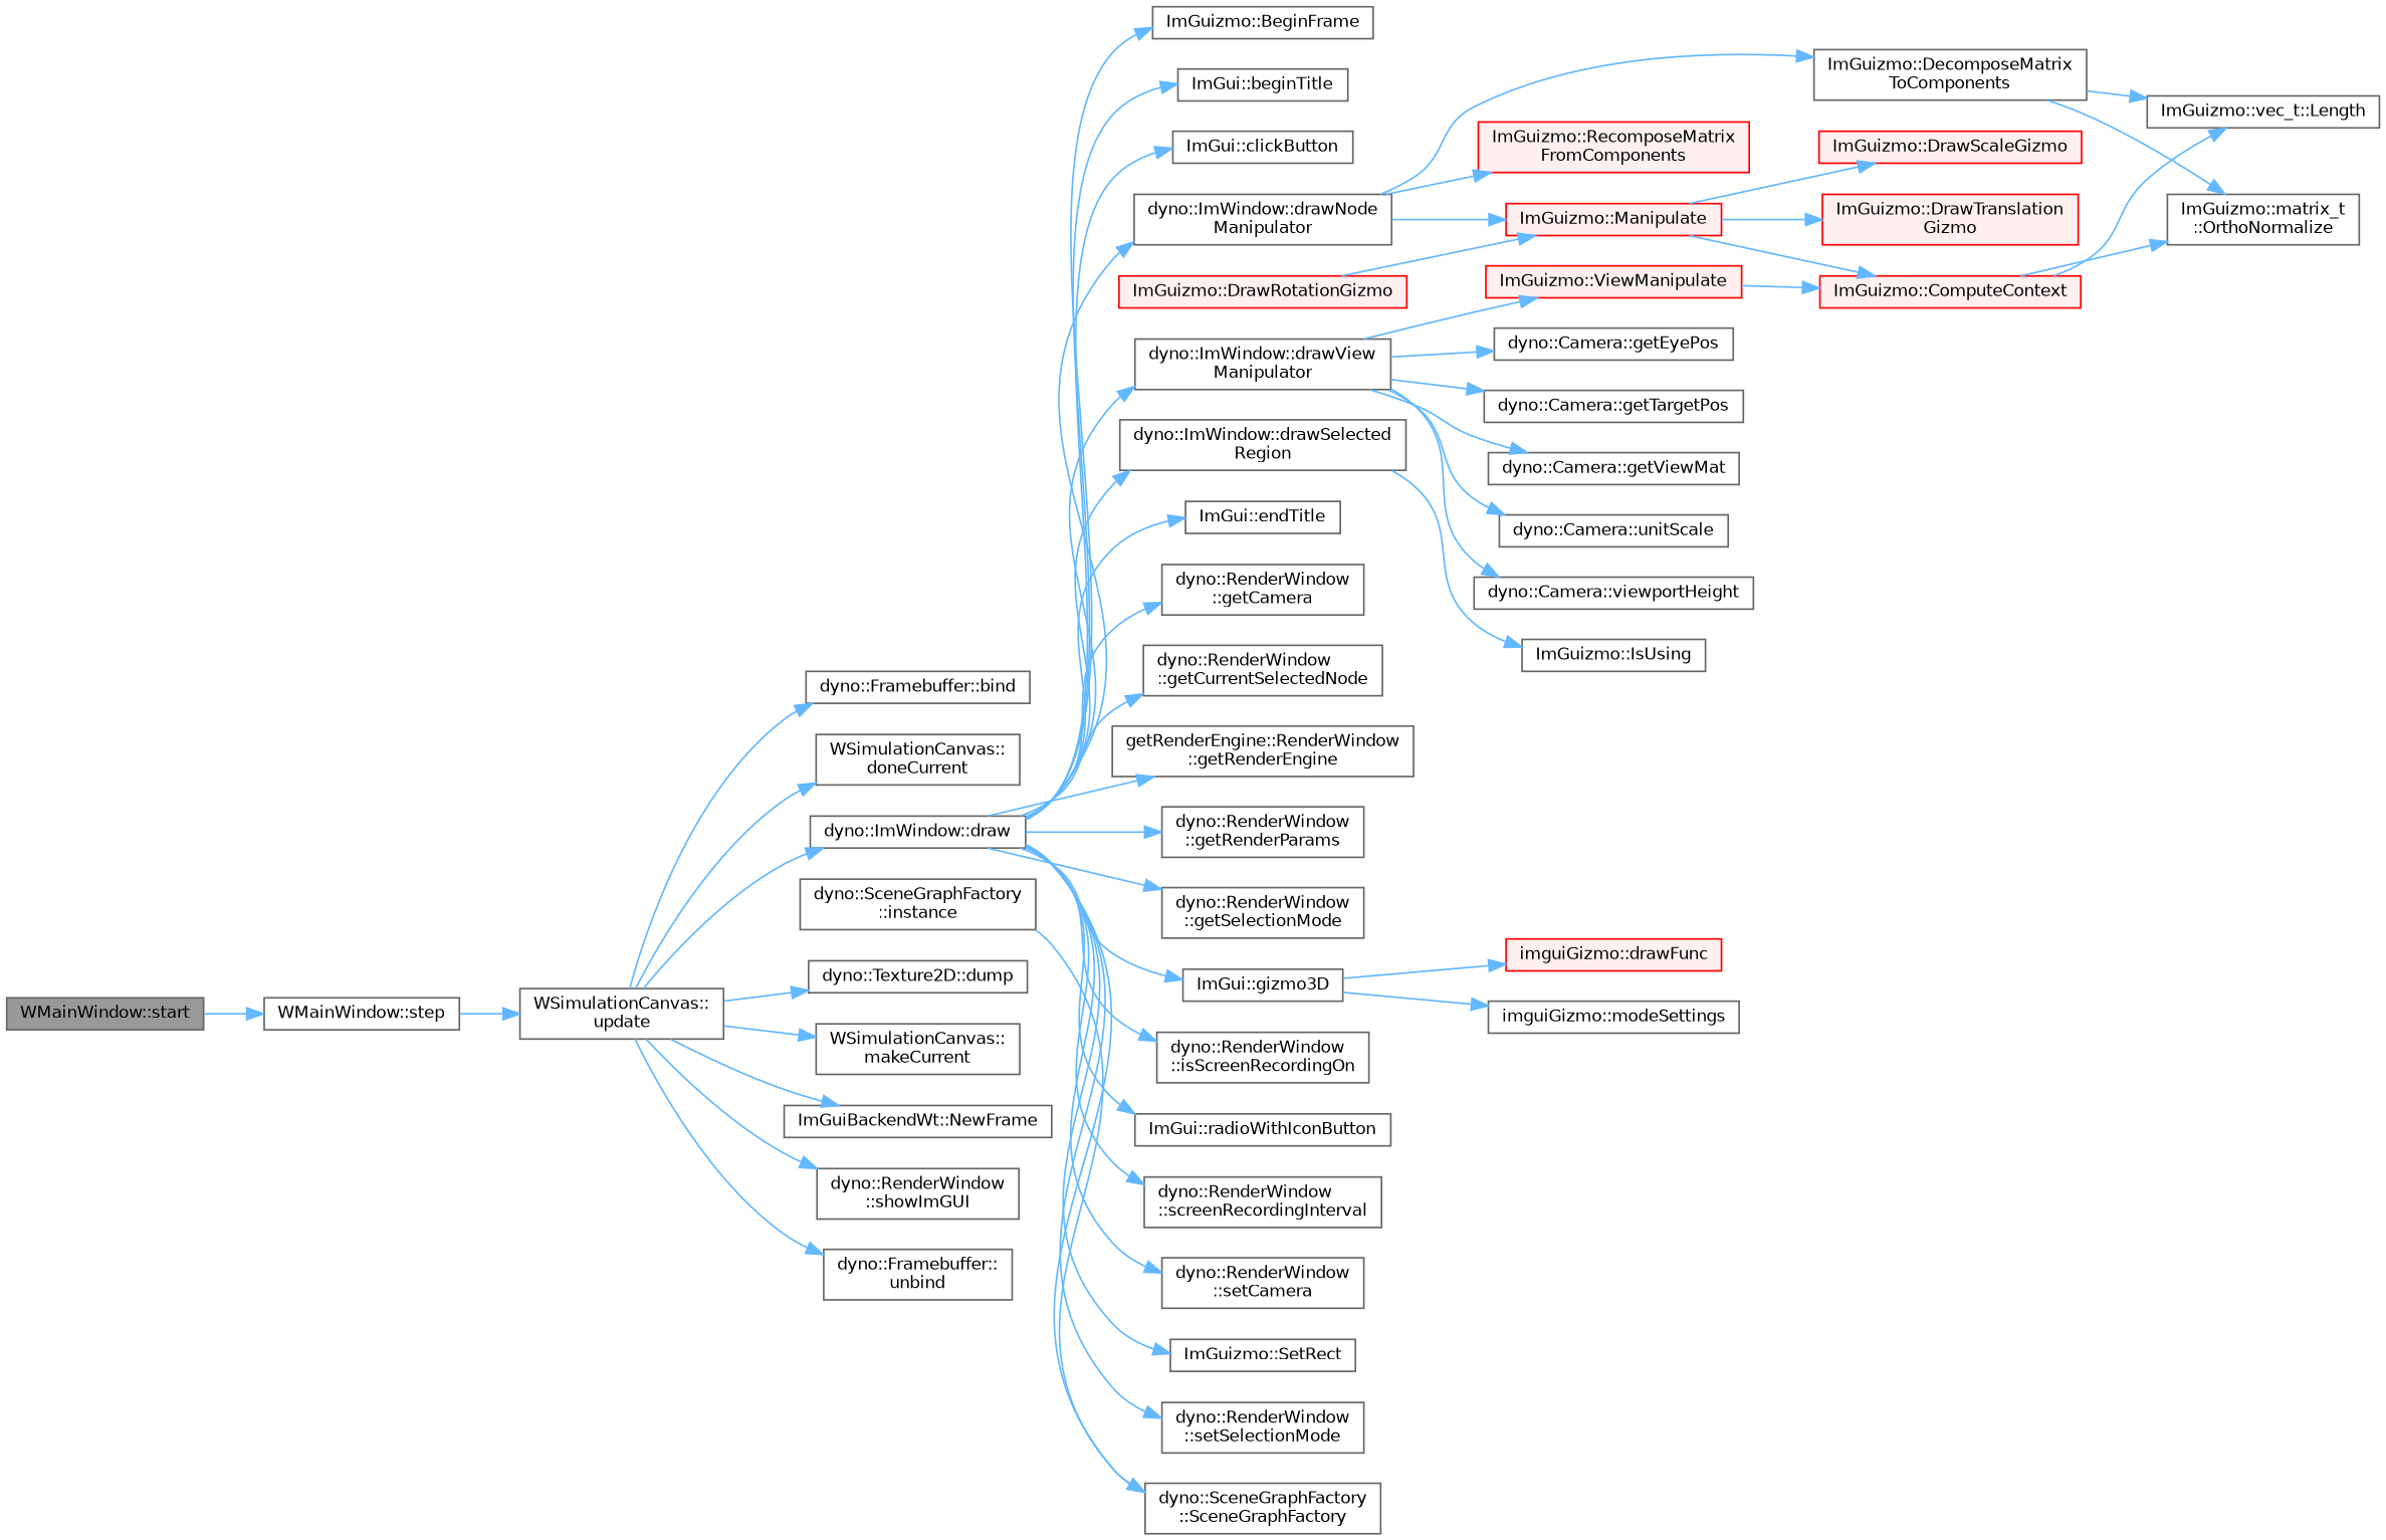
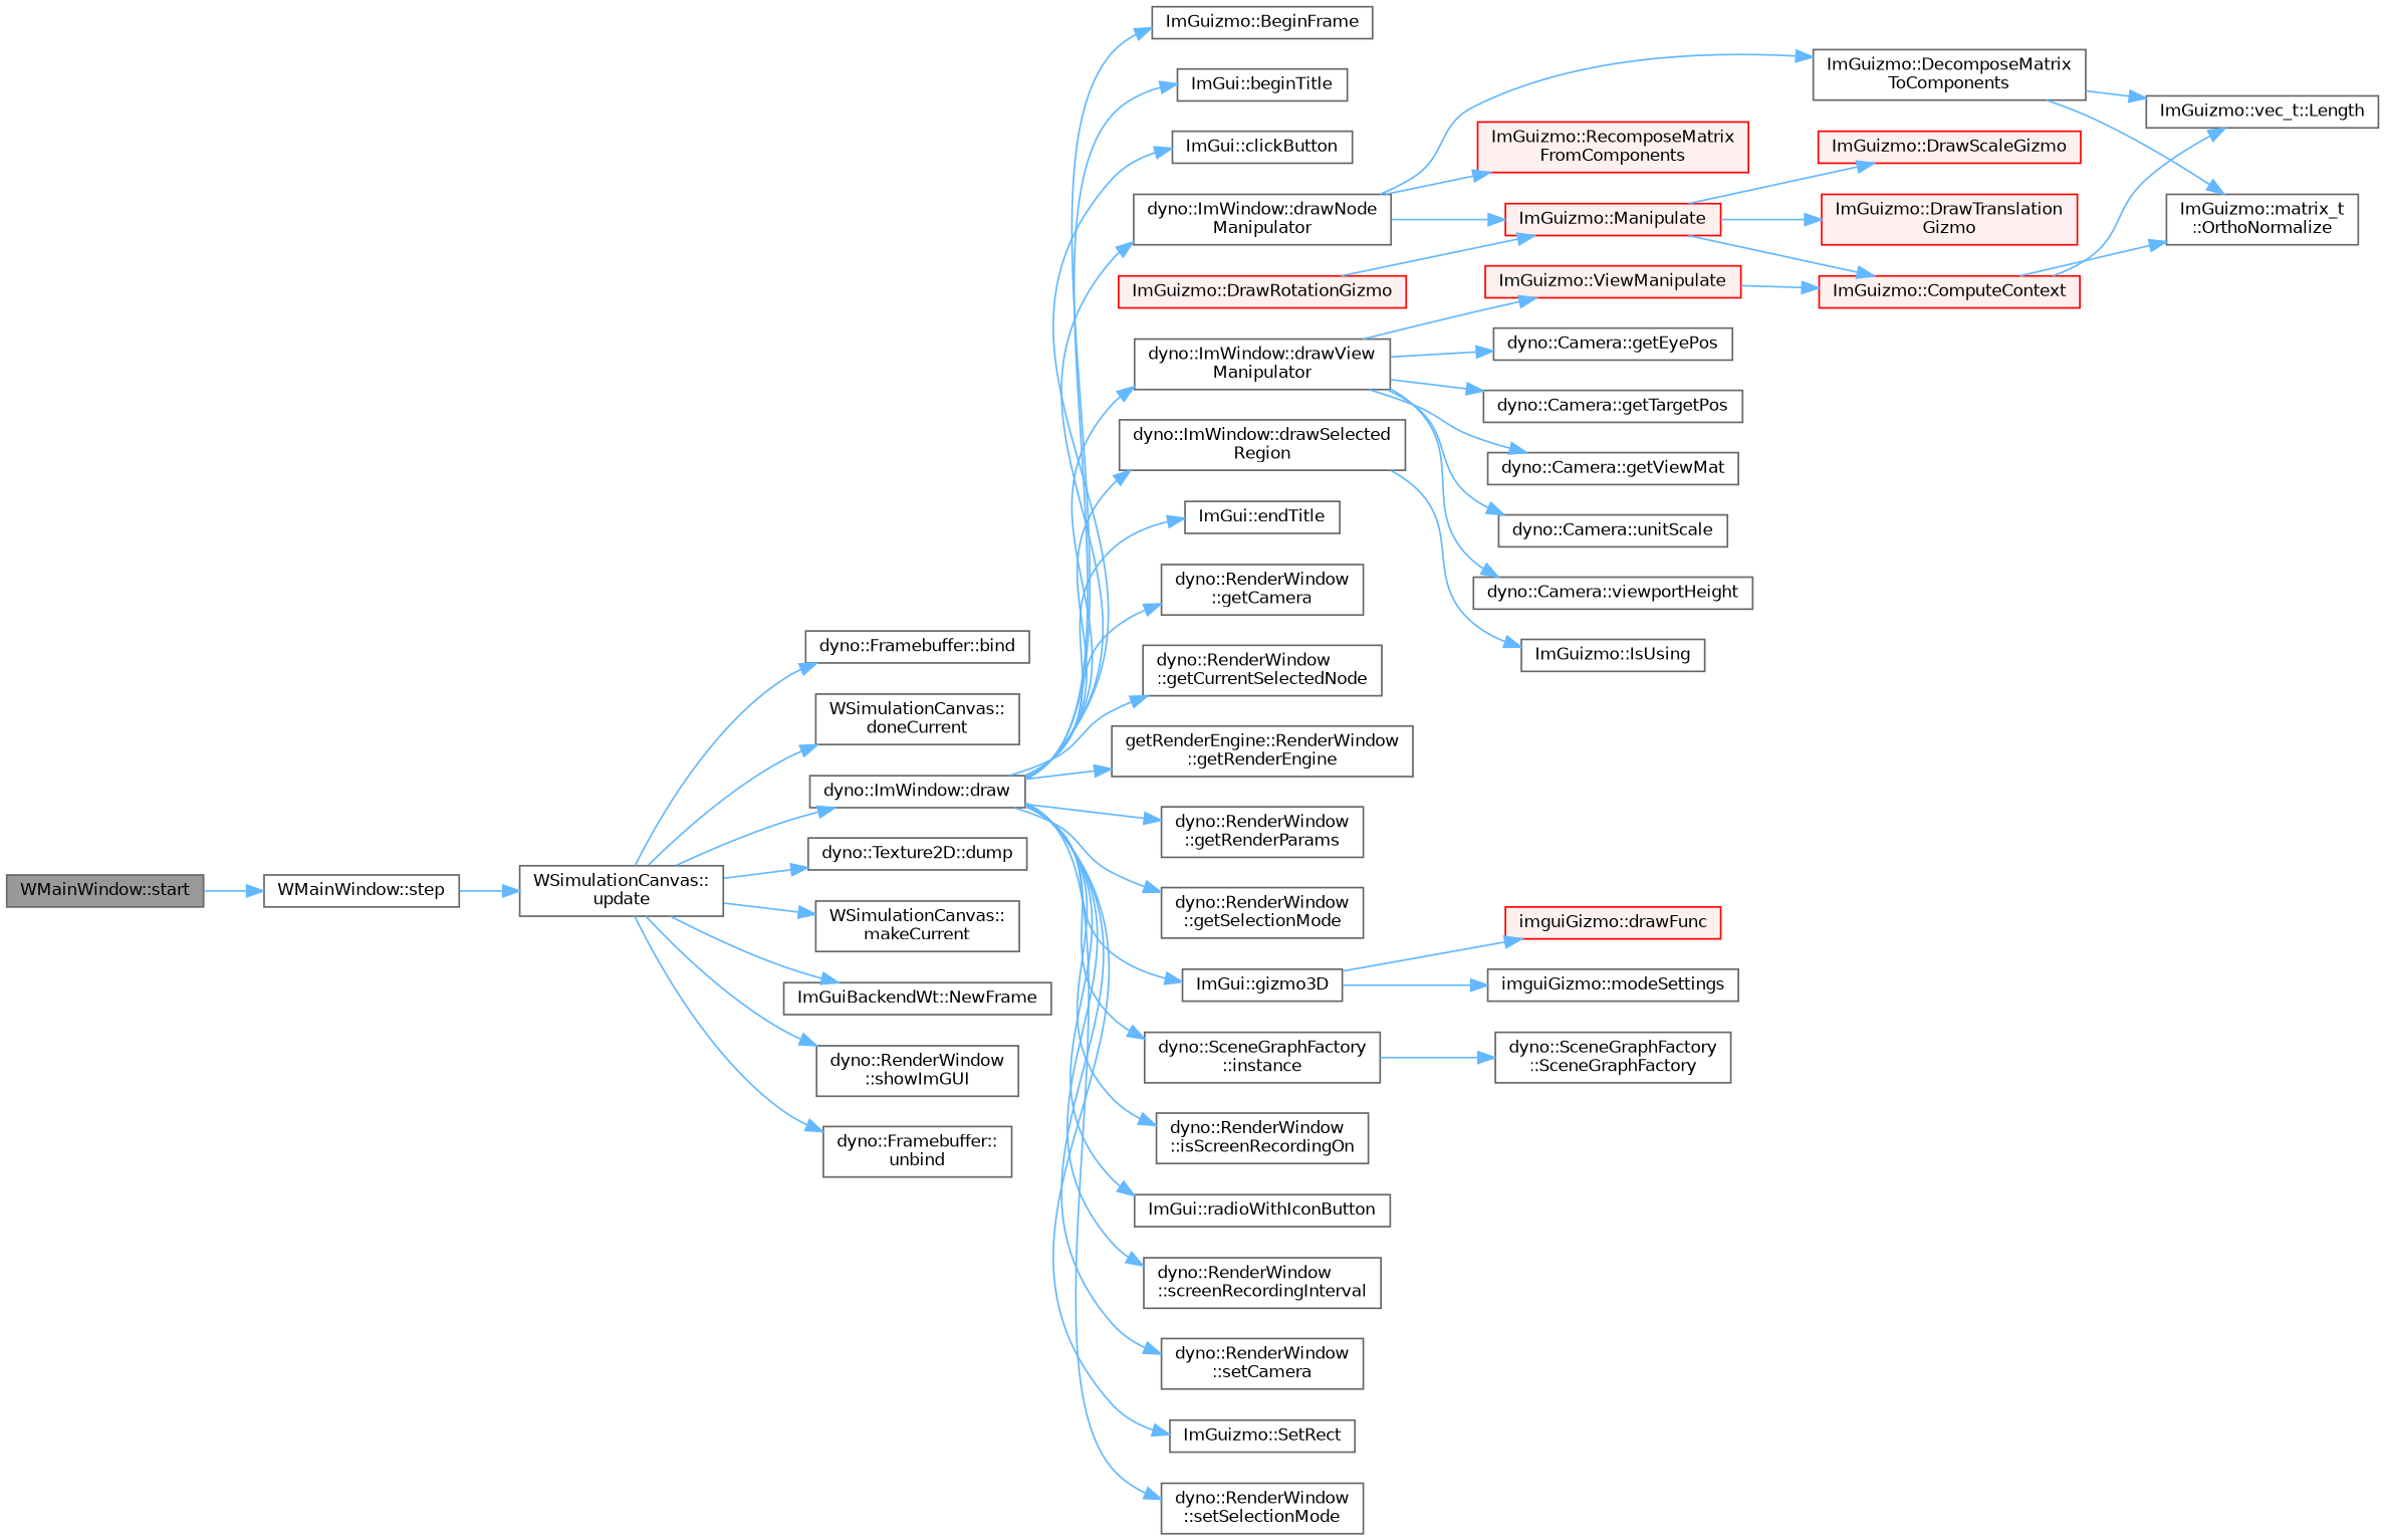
  digraph {
    rankdir=LR
    node [color=grey40 fillcolor=white fontname=Helvetica fontsize=10 shape=box style=filled]
    edge [color=steelblue1 fontname=Helvetica fontsize=10 labelfontname=Helvetica labelfontsize=10 style=solid]
    n1 [color=gray40 fillcolor=grey60 fontcolor=black height=0.2 label="WMainWindow::start" width=0.4]
    n2 [height=0.2 label="WMainWindow::step" width=0.4]
    n3 [height=0.2 label="WSimulationCanvas::\lupdate" width=0.4]
    n4 [height=0.2 label="dyno::Framebuffer::bind" width=0.4]
    n5 [height=0.2 label="WSimulationCanvas::\ldoneCurrent" width=0.4]
    n6 [height=0.2 label="dyno::ImWindow::draw" width=0.4]
    n7 [height=0.2 label="dyno::Texture2D::dump" width=0.4]
    n8 [height=0.2 label="WSimulationCanvas::\lmakeCurrent" width=0.4]
    n9 [height=0.2 label="ImGuiBackendWt::NewFrame" width=0.4]
    n10 [height=0.2 label="dyno::RenderWindow\l::showImGUI" width=0.4]
    n11 [height=0.2 label="dyno::Framebuffer::\lunbind" width=0.4]
    n12 [height=0.2 label="ImGuizmo::BeginFrame" width=0.4]
    n13 [height=0.2 label="ImGui::beginTitle" width=0.4]
    n14 [height=0.2 label="ImGui::clickButton" width=0.4]
    n15 [height=0.2 label="dyno::ImWindow::drawNode\lManipulator" width=0.4]
    n16 [height=0.2 label="dyno::ImWindow::drawSelected\lRegion" width=0.4]
    n17 [height=0.2 label="dyno::ImWindow::drawView\lManipulator" width=0.4]
    n18 [height=0.2 label="ImGui::endTitle" width=0.4]
    n19 [height=0.2 label="dyno::RenderWindow\l::getCamera" width=0.4]
    n20 [height=0.2 label="dyno::RenderWindow\l::getCurrentSelectedNode" width=0.4]
    n21 [height=0.2 label="getRenderEngine::RenderWindow\l::getRenderEngine" width=0.4]
    n22 [height=0.2 label="dyno::RenderWindow\l::getRenderParams" width=0.4]
    n23 [height=0.2 label="dyno::RenderWindow\l::getSelectionMode" width=0.4]
    n24 [height=0.2 label="ImGui::gizmo3D" width=0.4]
    n25 [height=0.2 label="dyno::SceneGraphFactory\l::instance" width=0.4]
    n26 [height=0.2 label="dyno::RenderWindow\l::isScreenRecordingOn" width=0.4]
    n27 [height=0.2 label="ImGui::radioWithIconButton" width=0.4]
    n28 [height=0.2 label="dyno::RenderWindow\l::screenRecordingInterval" width=0.4]
    n29 [height=0.2 label="dyno::RenderWindow\l::setCamera" width=0.4]
    n30 [height=0.2 label="ImGuizmo::SetRect" width=0.4]
    n31 [height=0.2 label="dyno::RenderWindow\l::setSelectionMode" width=0.4]
    n32 [height=0.2 label="ImGuizmo::DecomposeMatrix\lToComponents" width=0.4]
    n33 [color=red fillcolor="#FFF0F0" height=0.2 label="ImGuizmo::Manipulate" width=0.4]
    n34 [color=red fillcolor="#FFF0F0" height=0.2 label="ImGuizmo::RecomposeMatrix\lFromComponents" width=0.4]
    n35 [height=0.2 label="ImGuizmo::IsUsing" width=0.4]
    n36 [height=0.2 label="dyno::Camera::getEyePos" width=0.4]
    n37 [height=0.2 label="dyno::Camera::getTargetPos" width=0.4]
    n38 [height=0.2 label="dyno::Camera::getViewMat" width=0.4]
    n39 [height=0.2 label="dyno::Camera::unitScale" width=0.4]
    n40 [color=red fillcolor="#FFF0F0" height=0.2 label="ImGuizmo::ViewManipulate" width=0.4]
    n41 [height=0.2 label="dyno::Camera::viewportHeight" width=0.4]
    n42 [color=red fillcolor="#FFF0F0" height=0.2 label="imguiGizmo::drawFunc" width=0.4]
    n43 [height=0.2 label="imguiGizmo::modeSettings" width=0.4]
    n44 [height=0.2 label="dyno::SceneGraphFactory\l::SceneGraphFactory" width=0.4]
    n45 [height=0.2 label="ImGuizmo::vec_t::Length" width=0.4]
    n46 [height=0.2 label="ImGuizmo::matrix_t\l::OrthoNormalize" width=0.4]
    n47 [color=red fillcolor="#FFF0F0" height=0.2 label="ImGuizmo::ComputeContext" width=0.4]
    n48 [color=red fillcolor="#FFF0F0" height=0.2 label="ImGuizmo::DrawScaleGizmo" width=0.4]
    n49 [color=red fillcolor="#FFF0F0" height=0.2 label="ImGuizmo::DrawTranslation\lGizmo" width=0.4]
    n50 [color=red fillcolor="#FFF0F0" height=0.2 label="ImGuizmo::DrawRotationGizmo" width=0.4]
    n1 -> n2
    n2 -> n3
    n3 -> n4
    n3 -> n5
    n3 -> n6
    n3 -> n7
    n3 -> n8
    n3 -> n9
    n3 -> n10
    n3 -> n11
    n6 -> n12
    n6 -> n13
    n6 -> n14
    n6 -> n15
    n6 -> n16
    n6 -> n17
    n6 -> n18
    n6 -> n19
    n6 -> n20
    n6 -> n21
    n6 -> n22
    n6 -> n23
    n6 -> n24
-   n6 -> n44
+   n6 -> n25
    n6 -> n26
    n6 -> n27
    n6 -> n28
    n6 -> n29
    n6 -> n30
    n6 -> n31
    n15 -> n32
    n15 -> n33
    n15 -> n34
    n16 -> n35
    n17 -> n36
    n17 -> n37
    n17 -> n38
    n17 -> n39
    n17 -> n40
    n17 -> n41
    n24 -> n42
    n24 -> n43
    n25 -> n44
    n32 -> n45
    n32 -> n46
    n33 -> n47
    n33 -> n48
    n33 -> n49
    n40 -> n47
    n47 -> n45
    n47 -> n46
    n50 -> n33
  }
